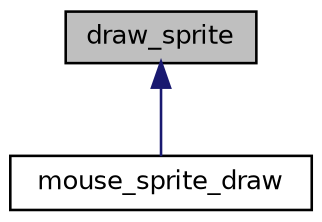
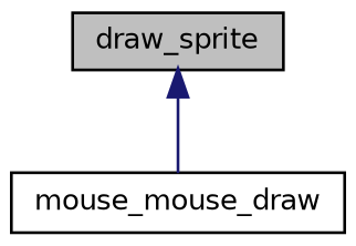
  digraph {
    rankdir=TB
    node [color=black fontname=Helvetica fontsize=10 shape=record style=filled]
    n1 [fillcolor=grey75 fontcolor=black height=0.2 label=draw_sprite width=0.4]
-   n2 [fillcolor=white height=0.2 label=mouse_sprite_draw width=0.4]
+   n2 [fillcolor=white height=0.2 label=mouse_mouse_draw width=0.4]
    n1 -> n2 [color=midnightblue dir=back fontname=Helvetica fontsize=10 labelfontname=Helvetica labelfontsize=10 style=solid]
  }
